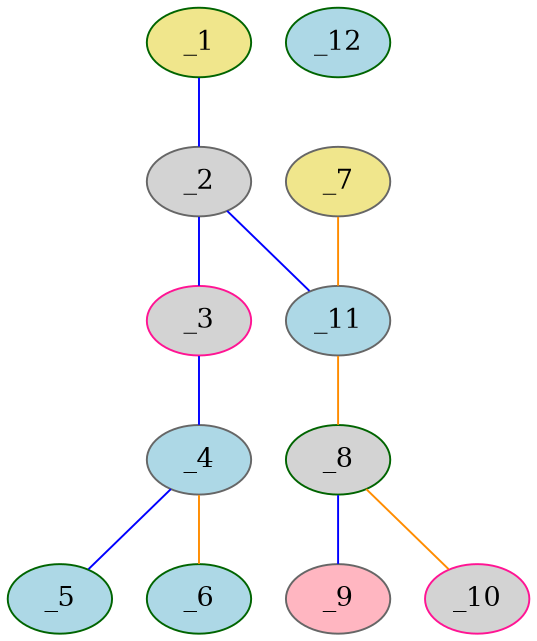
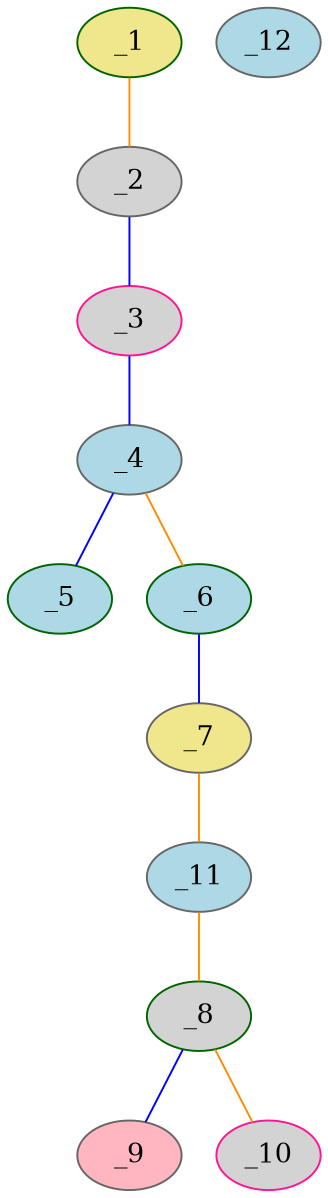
  graph {
    node [charge=0 chem=1 color=darkgreen fillcolor=lightblue style=filled symbol="C  " x=2.866 y=-1.75]
    edge [color=blue valence=1]
    _1 [chem=2 fillcolor=khaki symbol="O  " x=2]
    _2 [color=gray40 fillcolor=lightgrey y=-1.25]
    _3 [chem=4 color=deeppink fillcolor=lightgrey symbol="N  " x=3.7321]
    _11 [color=gray40 y=-0.25]
    _4 [color=gray40 x=4.5981 y=-1.25]
    _8 [fillcolor=lightgrey x=3.7321 y=1.25]
    _5 [chem=2 symbol="O  " x=5.4641]
    _6 [chem=4 symbol="N  " x=4.5981 y=-0.25]
    _7 [color=gray40 fillcolor=khaki x=3.7321 y=0.25]
    _9 [chem=2 color=gray40 fillcolor=lightpink symbol="O  " x=4.5981 y=1.75]
    _10 [chem=2 color=deeppink fillcolor=lightgrey symbol="O  " y=1.75]
-   _12 [chem=29 symbol="Na " x=7.4641 y=0]
-   _1 -- _2
+   _12 [chem=29 color=gray40 symbol="Na " x=7.4641 y=0]
+   _1 -- _2 [color=darkorange]
    _2 -- _3
-   _2 -- _11 [valence=2]
    _3 -- _4 [valence=2]
    _11 -- _8 [color=darkorange]
    _4 -- _5
    _4 -- _6 [color=darkorange]
    _8 -- _9 [valence=2]
    _8 -- _10 [color=darkorange]
+   _6 -- _7 [valence=2]
    _7 -- _11 [color=darkorange]
  }
